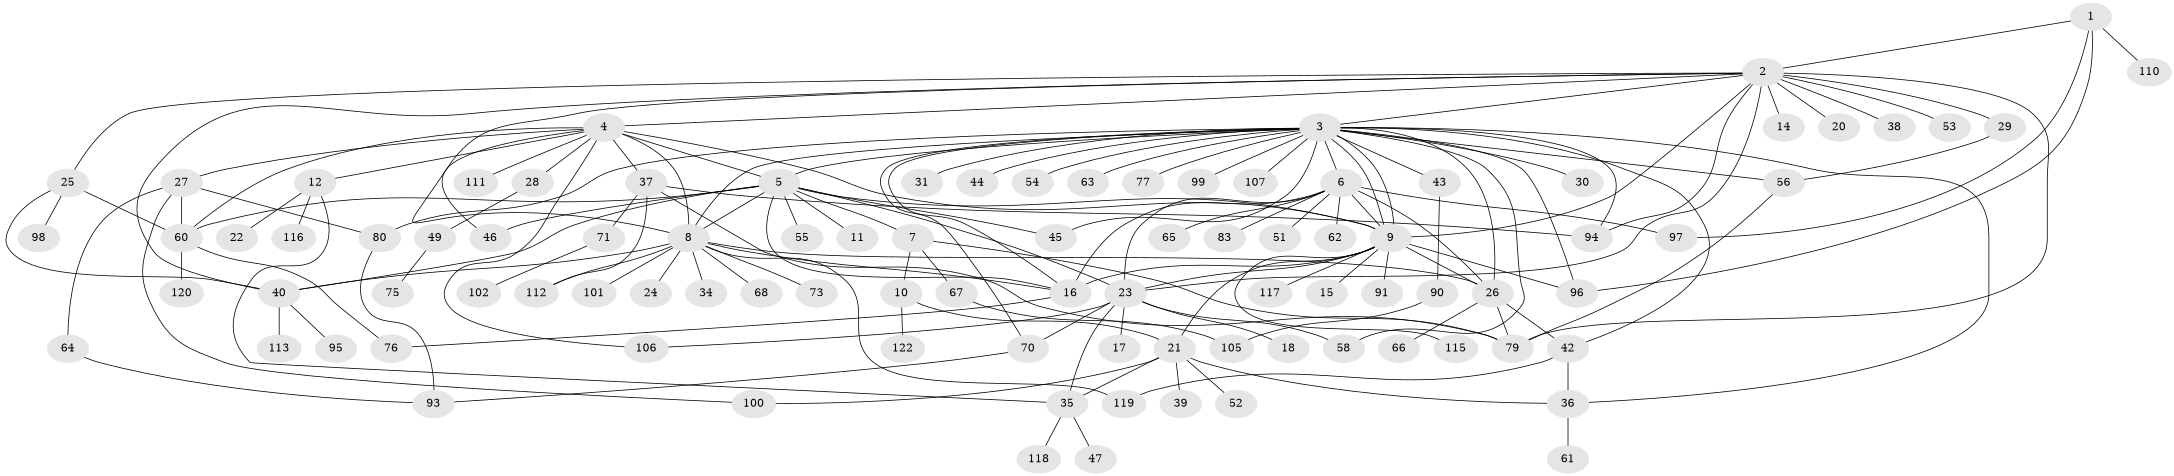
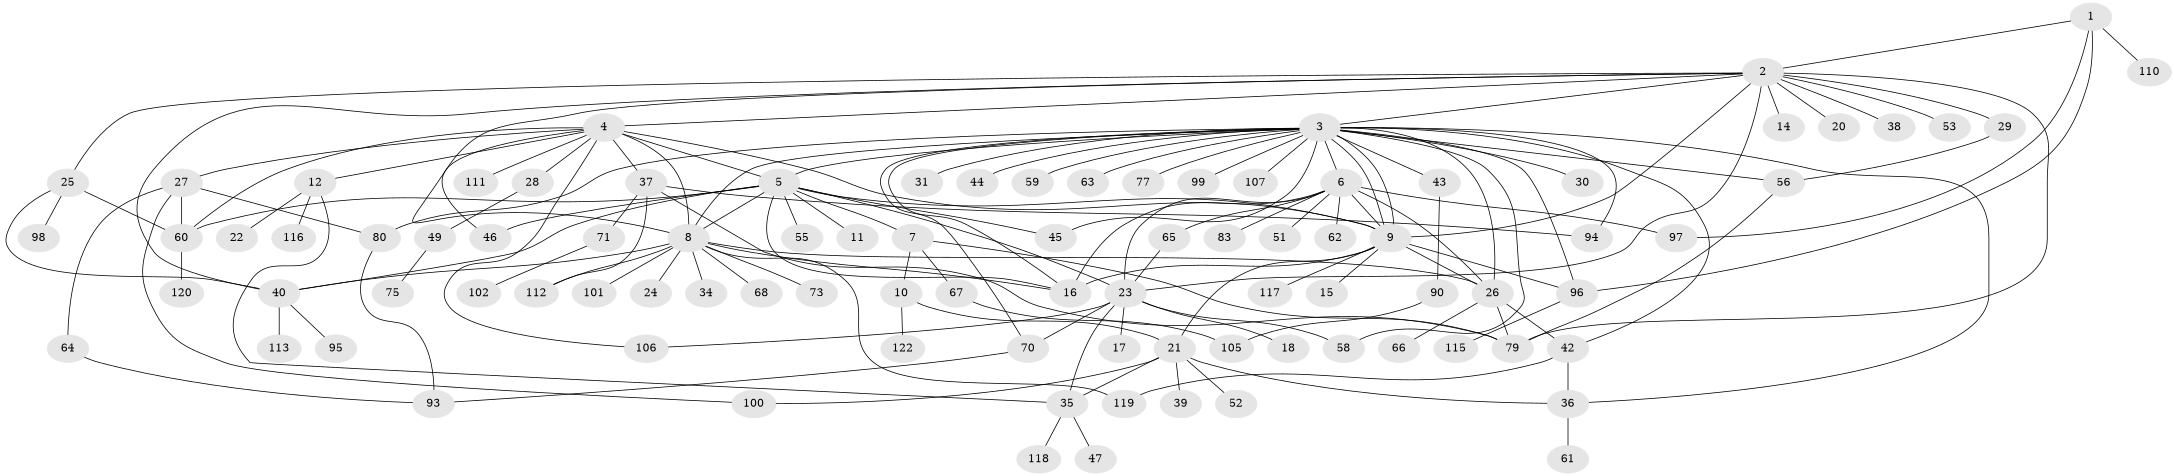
  graph {
    node [color=gray90 style=filled]
    1 [super="+23"]
    2 [super="+59"]
    96
    97
    110
    3 [super="+57"]
    4 [super="+108"]
    8 [super="+33"]
    9 [super="+84"]
    n10 [label=23 super="+42"]
    14
    20
    25 [super="+103"]
    29
    38
    40 [super="+109"]
    53
    79 [super="+82"]
    94
    5 [super="+88"]
    6 [super="+19"]
    16 [super="+114"]
    26 [super="+86"]
    30
    31
    n26 [label=42 super="+81"]
    36
    43
    44
    45
-   54
+   54 [label=59]
    56 [super="+69"]
    58
    63
    70
    77 [super="+104"]
    80 [super="+121"]
    99
    107
    12
    27 [super="+92"]
    28
    37 [super="+48"]
    46
    60 [super="+74"]
    106
    111
    24
    34
    68
    73
    101
    112
    119
    15
    21 [super="+72"]
-   91
    115
    117
    35 [super="+41"]
    17
    18
    98
    95
    113
    7 [super="+50"]
    11
    55
    51
    62 [super="+89"]
    65
    83 [super="+87"]
-   76
    66
    61
    90
    93
    22
    116
    100
    64 [super="+78"]
    49
    71
    120
    10
    67
    122
    105
    39
    52
    47
    118
    75 [super="+85"]
    102
    1 -- 2
    1 -- 96
    1 -- 97
    1 -- 110
    2 -- 3
    2 -- 4
    2 -- 8
    2 -- 9
    2 -- n10
    2 -- 14
    2 -- 20
    2 -- 25
    2 -- 29
    2 -- 38
    2 -- 40
    2 -- 53 [weight=2]
    2 -- 79
-   2 -- 94
    3 -- 96
    3 -- 8
    3 -- 9
    3 -- 9
    3 -- 94
    3 -- 5
    3 -- 6
    3 -- 16
    3 -- 26
    3 -- 30
    3 -- 31
    3 -- n26
    3 -- 36
    3 -- 43
    3 -- 44
    3 -- 45
    3 -- 54
    3 -- 56
    3 -- 58
    3 -- 63
    3 -- 70
    3 -- 77
    3 -- 80
    3 -- 99
    3 -- 107
    4 -- 8 [weight=2]
    4 -- 9
    4 -- 5
    4 -- 12
    4 -- 27
    4 -- 28
    4 -- 37
    4 -- 46
    4 -- 60
    4 -- 106
    4 -- 111
    8 -- 40
    8 -- 16
    8 -- 26
    8 -- 24
    8 -- 34
    8 -- 68
    8 -- 73
    8 -- 101
    8 -- 112
    8 -- 119
    9 -- 96
-   9 -- n10
+   65 -- n10
    9 -- 16
    9 -- 26
    9 -- 15
    9 -- 21
-   9 -- 91
-   9 -- 115
+   96 -- 115
    9 -- 117
    n10 -- 58
    n10 -- 70
    n10 -- 106
    n10 -- 35 [weight=2]
    n10 -- 17
    n10 -- 18
    25 -- 40
    25 -- 60
    25 -- 98
    29 -- 56
    40 -- 95
    40 -- 113
    5 -- 8
    5 -- 9
    5 -- n10
    5 -- 40
    5 -- 16
    5 -- 45
    5 -- 46
    5 -- 60
    5 -- 7
    5 -- 11
    5 -- 55
    6 -- 97
    6 -- 9
    6 -- n10
    6 -- 16
    6 -- 26
    6 -- 51
    6 -- 62
    6 -- 65
    6 -- 83
-   16 -- 76
    26 -- 79
    26 -- n26
    26 -- 66
    n26 -- 36
    n26 -- 119
    36 -- 61
    43 -- 90
    56 -- 79
    70 -- 93
    80 -- 93
    12 -- 35
    12 -- 22
    12 -- 116
    27 -- 80
    27 -- 60
    27 -- 100
    27 -- 64
    28 -- 49
    37 -- 79
    37 -- 94
    37 -- 112
    37 -- 71
-   60 -- 76
    60 -- 120
    21 -- 36
    21 -- 35
    21 -- 100
    21 -- 39
    21 -- 52
    35 -- 47
    35 -- 118
    7 -- 79
    7 -- 10
    7 -- 67
    90 -- 105
    64 -- 93
    49 -- 75
    71 -- 102
    10 -- 21
    10 -- 122
    67 -- 105
  }
